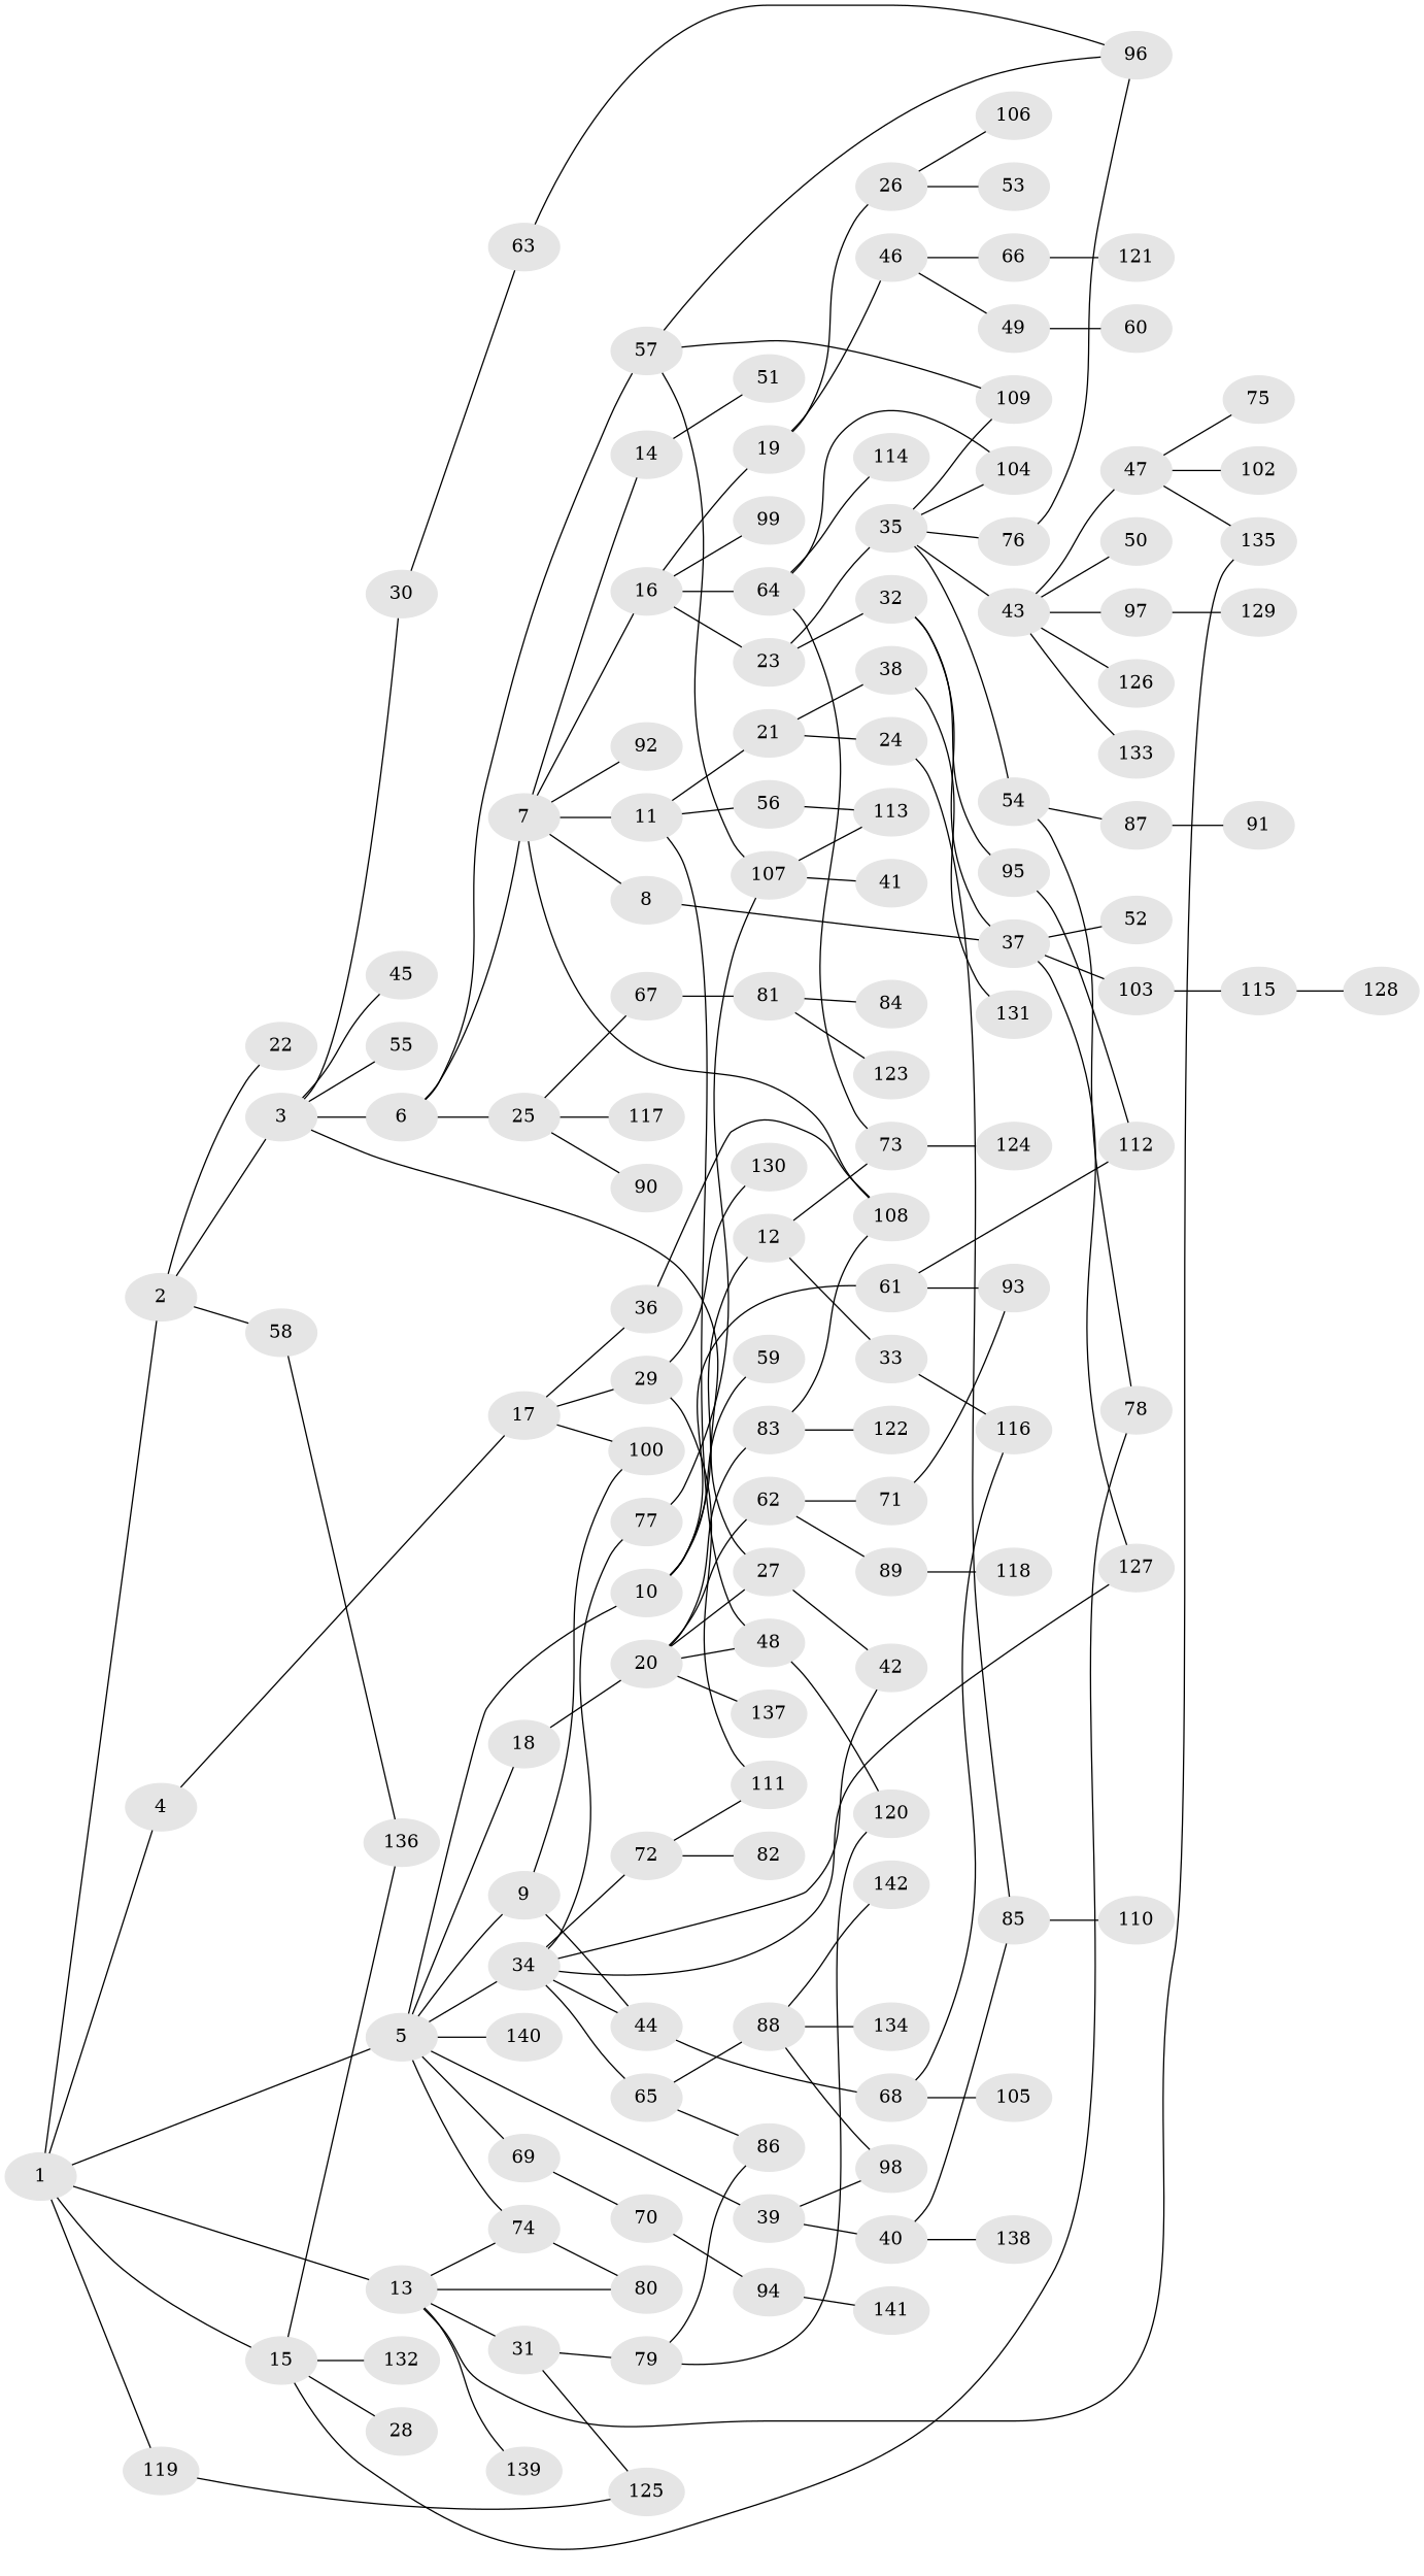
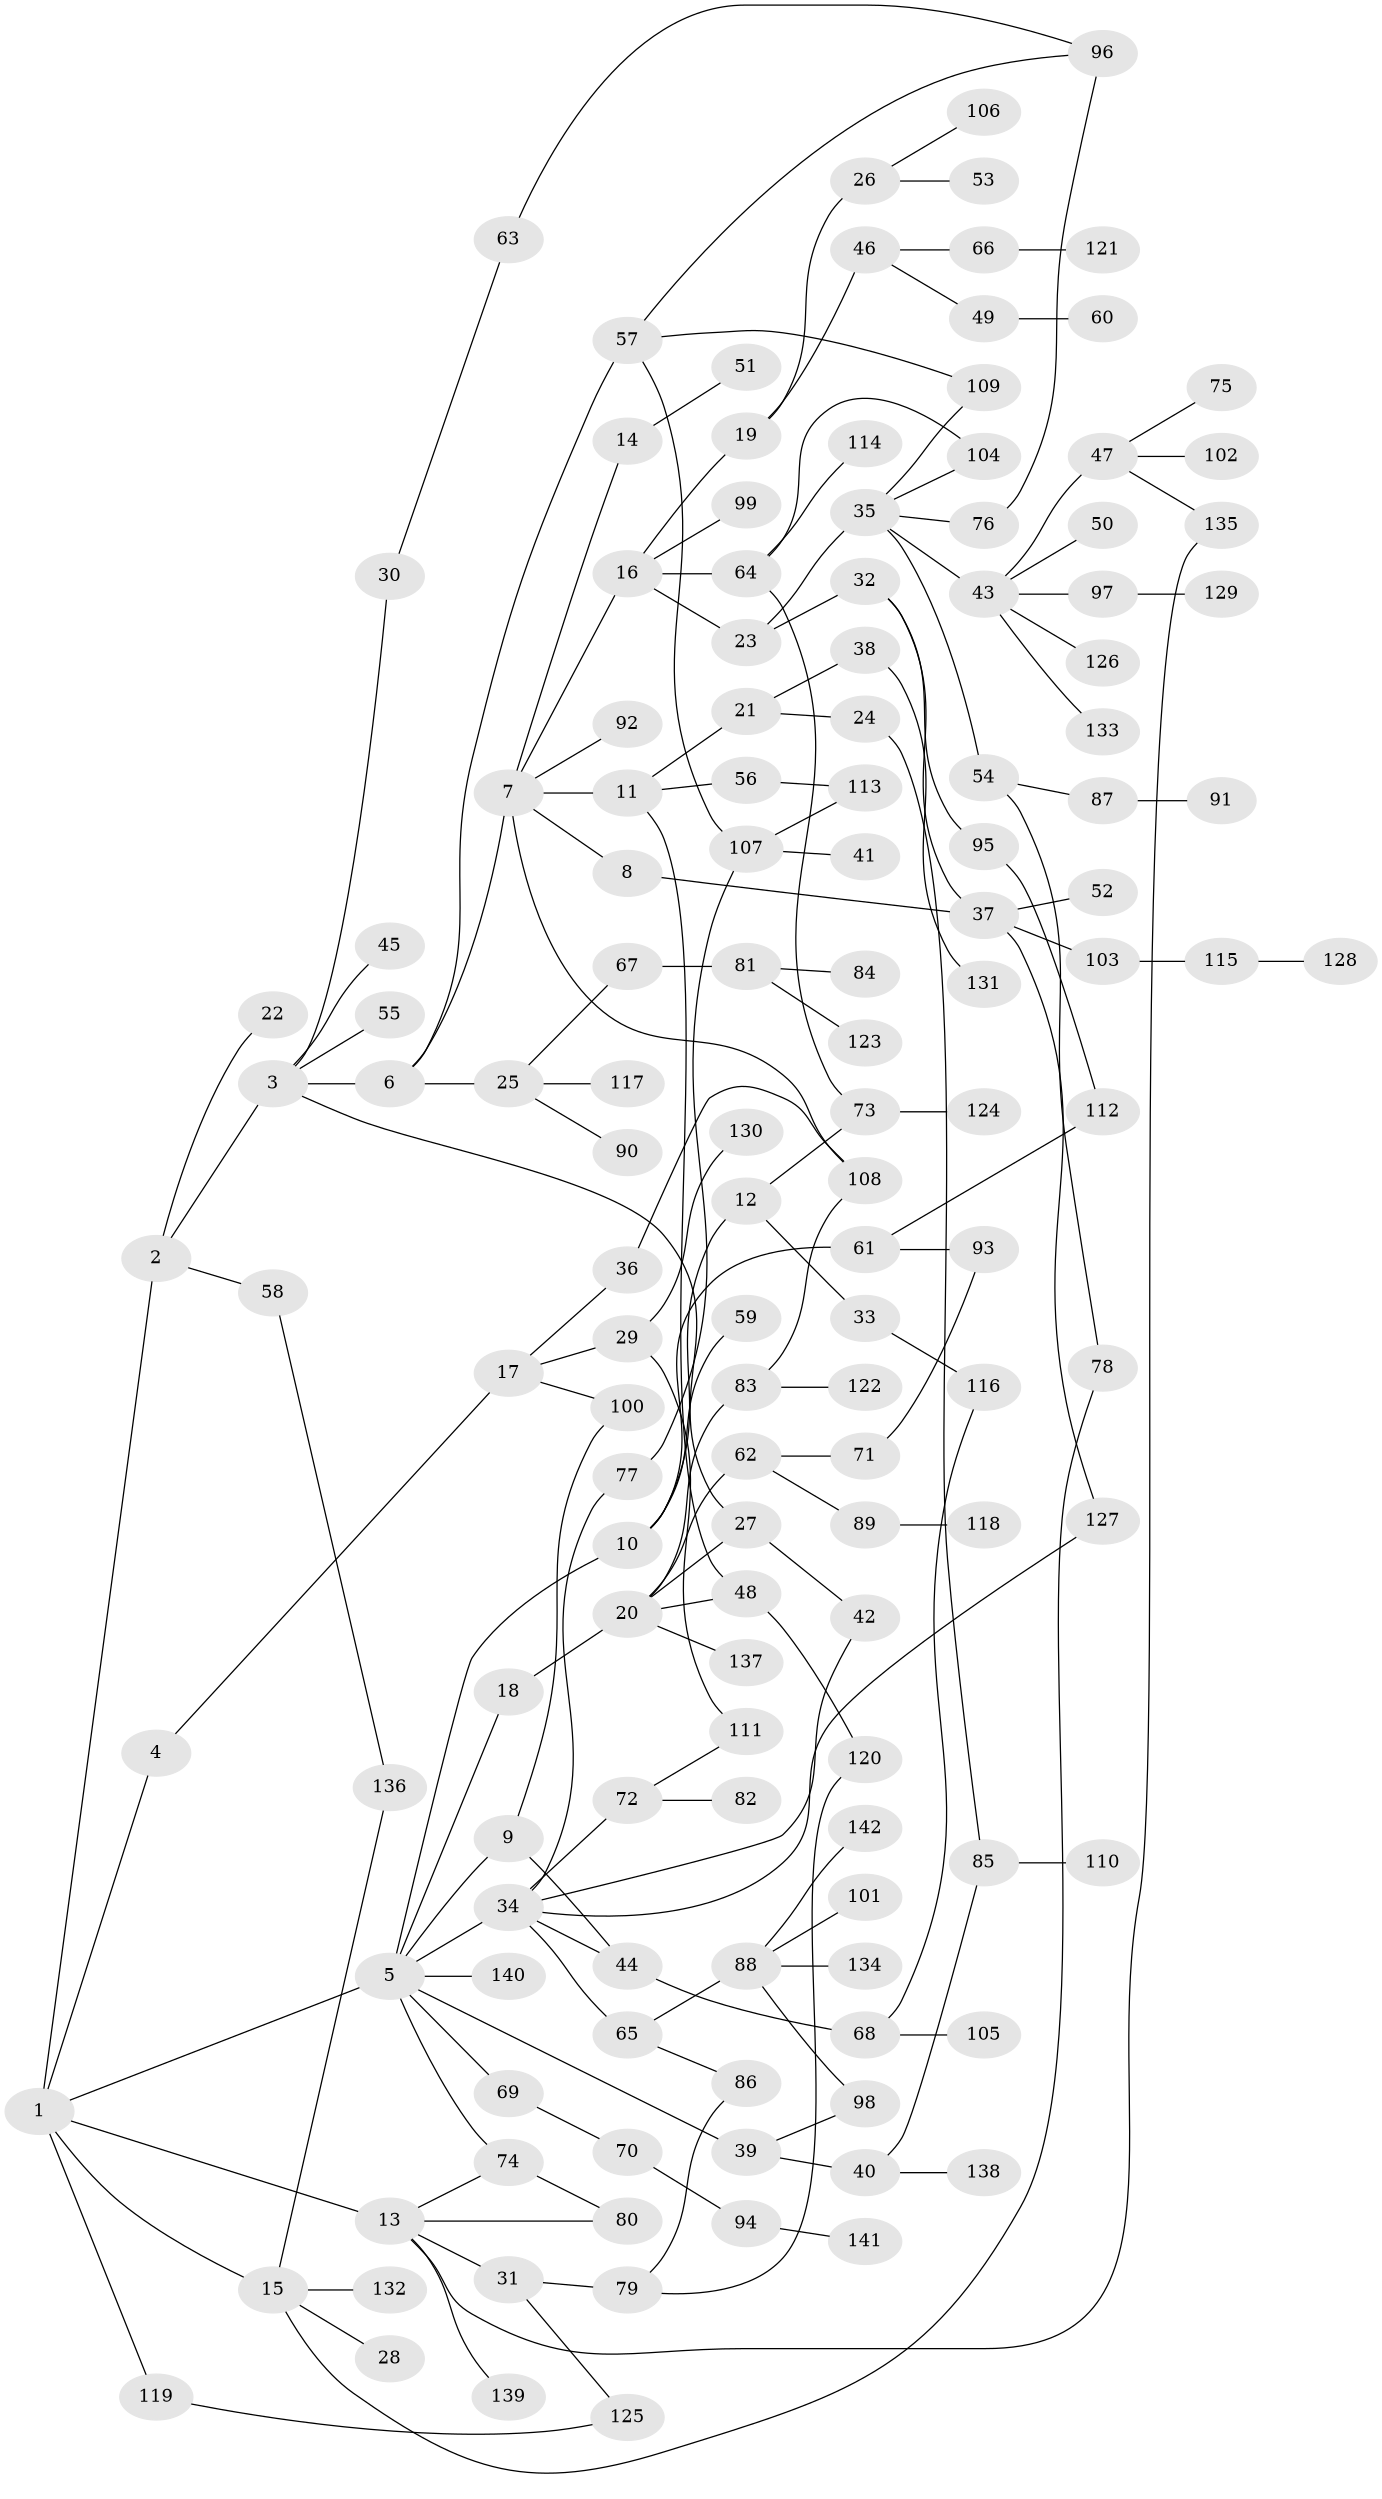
  graph {
    rankdir=LR
    node [color=gray90 style=filled]
    1
    2
    4
    5
    13
    15
    119
    3
    22
    58
    17
    9
    10
    18
    34
    39
    69
    74
    140
    31
    80
    135
    139
    28
    78
    132
    136
    125
    6
    27
    30
    45
    55
    7
    25
    57
    42
    63
    100
    29
    36
    44
    12
    59
    61
    20
    65
    72
    77
    127
    40
    98
    70
    8
    11
    14
    16
    92
    108
    67
    90
    117
    109
    96
    107
    37
    21
    48
    56
    51
    19
    23
    64
    99
    52
    103
    68
    33
    73
    93
    112
    24
    38
    120
    113
    116
    124
    79
    26
    46
    32
    35
    104
    114
    111
    130
    62
    83
    137
    53
    106
    49
    66
    71
    89
    122
    85
    131
    95
    43
    54
    76
    110
    81
    86
    88
    82
    47
    50
    97
    126
    133
    87
    115
    138
    75
    102
    129
    105
    60
    121
    91
    41
    118
+   101
    134
    142
    84
    123
    94
    141
    128
    1 -- 2
    1 -- 4
    1 -- 5
    1 -- 13
    1 -- 15
    1 -- 119
    2 -- 3
    2 -- 22
    2 -- 58
    4 -- 17
    5 -- 9
    5 -- 10
    5 -- 18
    5 -- 34
    5 -- 39
    5 -- 69
    5 -- 74
    5 -- 140
    13 -- 74
    13 -- 31
    13 -- 80
    13 -- 135
    13 -- 139
    15 -- 28
    15 -- 78
    15 -- 132
    15 -- 136
    119 -- 125
    3 -- 6
    3 -- 27
    3 -- 30
    3 -- 45
    3 -- 55
    58 -- 136
    17 -- 100
    17 -- 29
    17 -- 36
    9 -- 100
    9 -- 44
    10 -- 12
    10 -- 59
    10 -- 61
    18 -- 20
    34 -- 42
    34 -- 44
    34 -- 65
    34 -- 72
    34 -- 77
    34 -- 127
    39 -- 40
    39 -- 98
    69 -- 70
    74 -- 80
    31 -- 125
    31 -- 79
    6 -- 7
    6 -- 25
    6 -- 57
    27 -- 42
    30 -- 63
    7 -- 8
    7 -- 11
    7 -- 14
    7 -- 16
    7 -- 92
    7 -- 108
    25 -- 67
    25 -- 90
    25 -- 117
    57 -- 109
    57 -- 96
    57 -- 107
    63 -- 96
    29 -- 111
    29 -- 130
    36 -- 108
    44 -- 68
    12 -- 33
    12 -- 73
    61 -- 93
    61 -- 112
    20 -- 27
    20 -- 48
    20 -- 62
    20 -- 83
    20 -- 137
    65 -- 86
    65 -- 88
    72 -- 111
    72 -- 82
    77 -- 107
    40 -- 85
    40 -- 138
    70 -- 94
    8 -- 37
    11 -- 21
    11 -- 48
    11 -- 56
    14 -- 51
    16 -- 19
    16 -- 23
    16 -- 64
    16 -- 99
    67 -- 81
    107 -- 113
    107 -- 41
    37 -- 127
    37 -- 52
    37 -- 103
    21 -- 24
    21 -- 38
    48 -- 120
    56 -- 113
    19 -- 26
    19 -- 46
    23 -- 32
    23 -- 35
    64 -- 73
    64 -- 104
    64 -- 114
    103 -- 115
    68 -- 116
    68 -- 105
    33 -- 116
    73 -- 124
    24 -- 85
    38 -- 131
    79 -- 120
    79 -- 86
    26 -- 53
    26 -- 106
    46 -- 49
    46 -- 66
    32 -- 37
    32 -- 95
    35 -- 109
    35 -- 104
    35 -- 43
    35 -- 54
    35 -- 76
    62 -- 71
    62 -- 89
    83 -- 108
    83 -- 122
    49 -- 60
    66 -- 121
    71 -- 93
    89 -- 118
    85 -- 110
    95 -- 112
    43 -- 47
    43 -- 50
    43 -- 97
    43 -- 126
    43 -- 133
    54 -- 78
    54 -- 87
    76 -- 96
    81 -- 84
    81 -- 123
    88 -- 98
+   88 -- 101
    88 -- 134
    88 -- 142
    47 -- 135
    47 -- 75
    47 -- 102
    97 -- 129
    87 -- 91
    115 -- 128
    94 -- 141
  }
